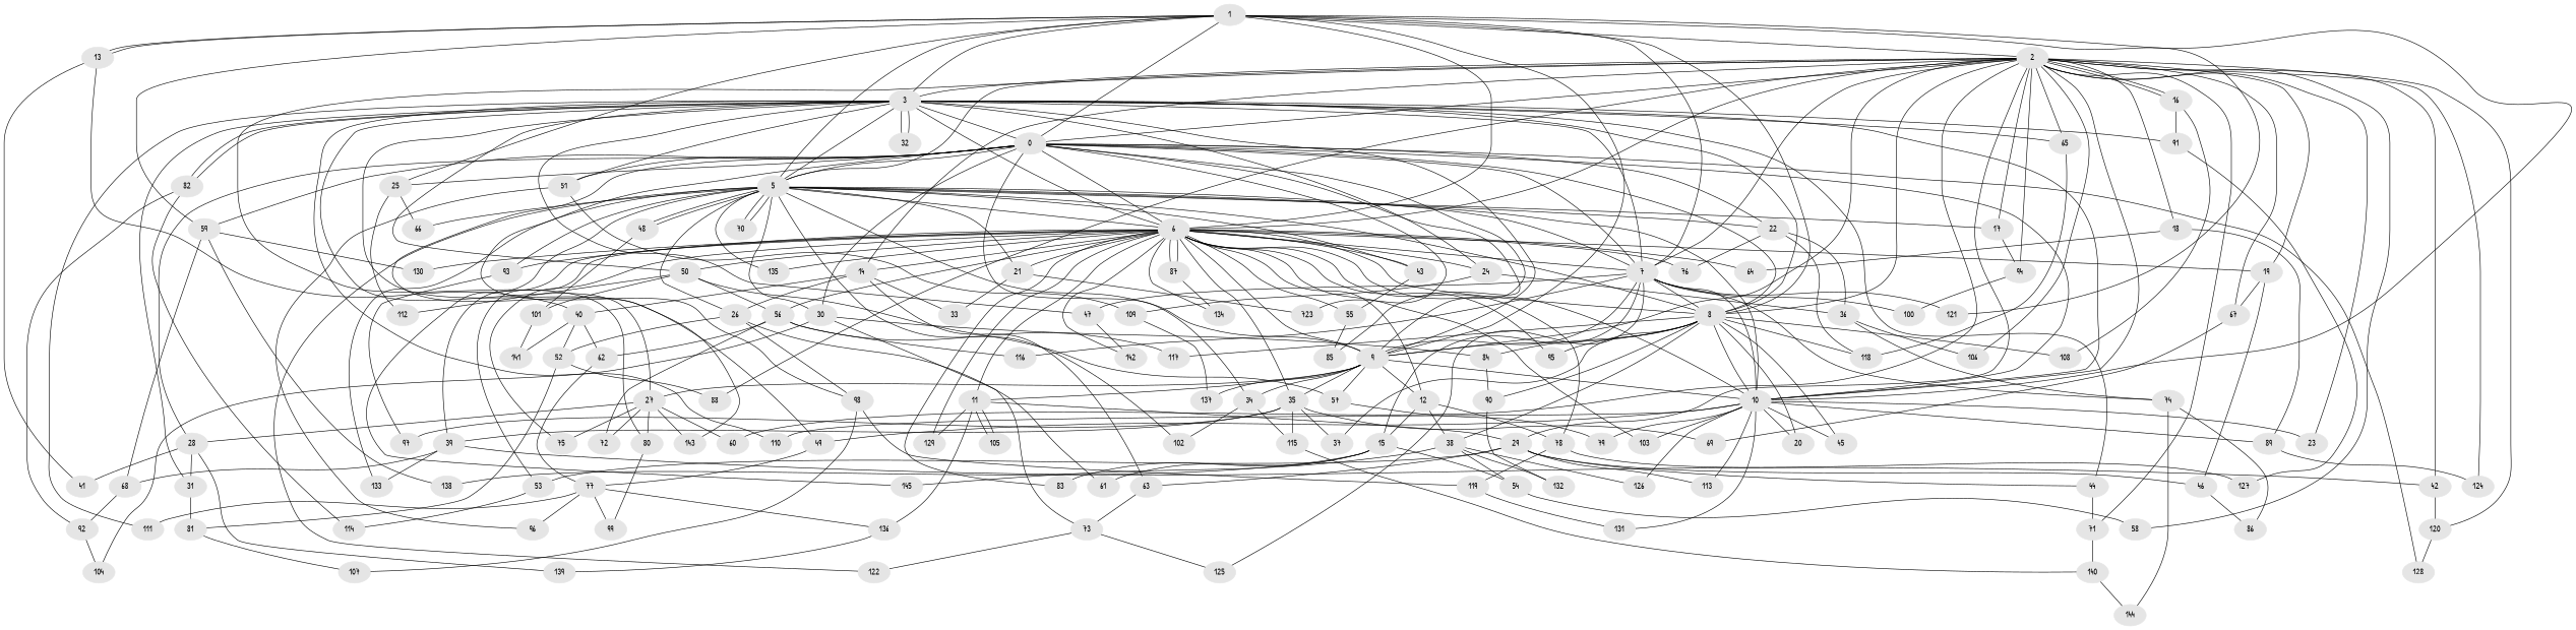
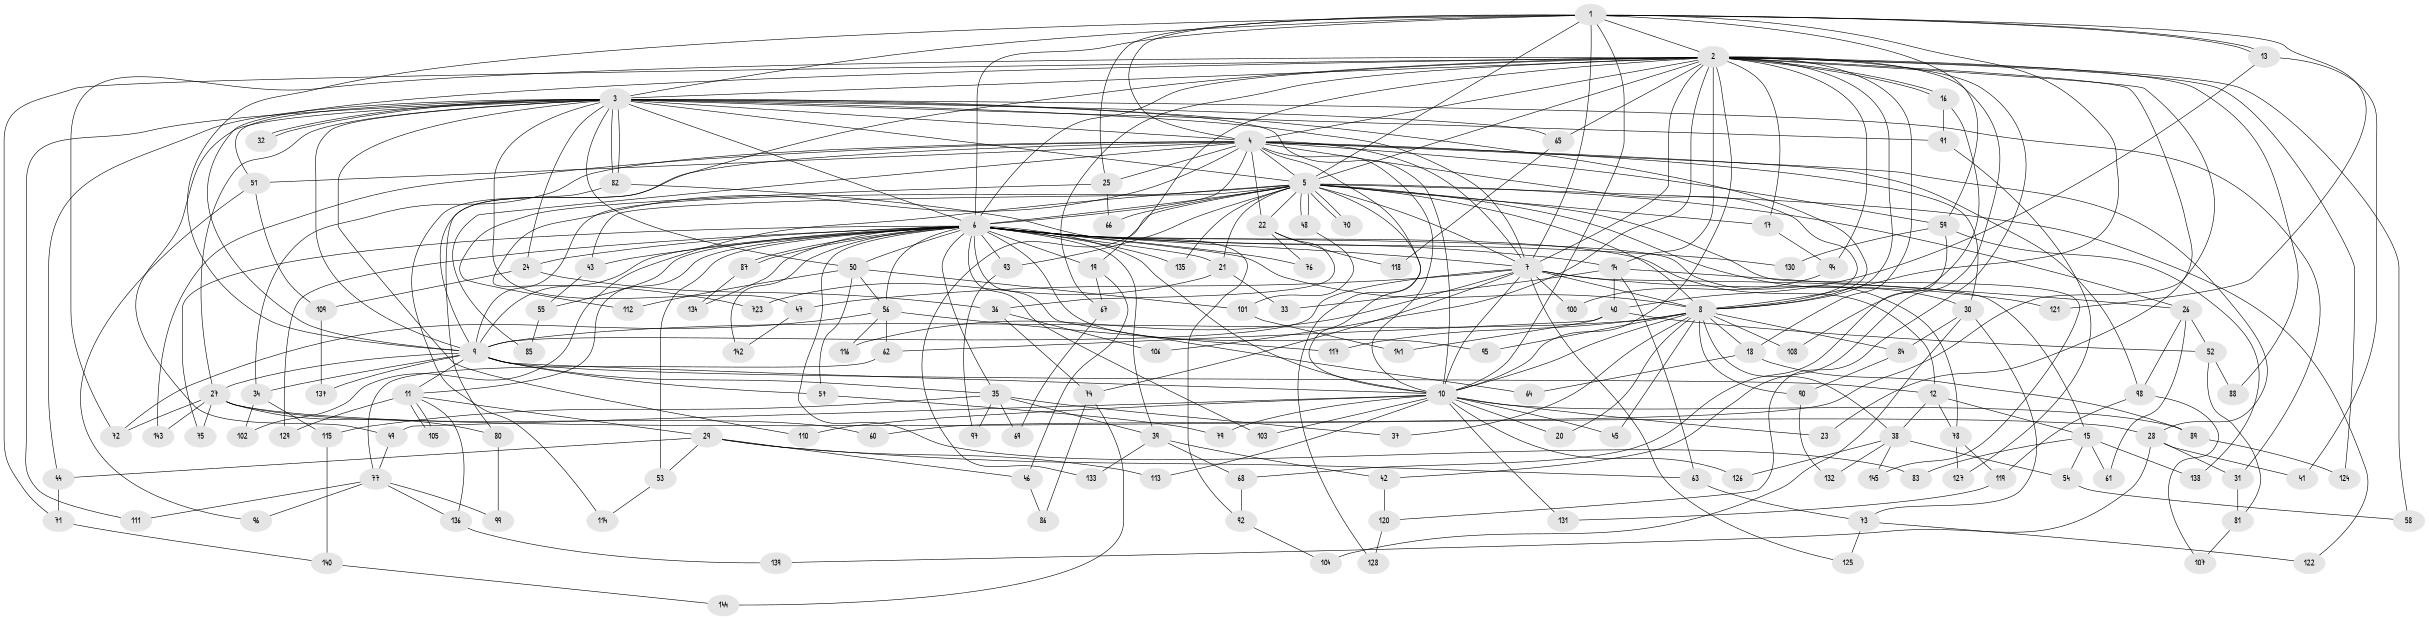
  graph {
    fontname="Patrick Hand"
    node [color=gray90 fontname="Patrick Hand" style=filled]
    edge [fontname="Patrick Hand"]
    1
    2
    3
-   4 [label=0]
+   4
    5
    6
    7
    8
    9
    10
    13
    25
    59
    121
    14
    16
    17
    18
    19
    23
    29
    42
    58
    60
    65
    67
    71
    80
    88
    94
    106
    120
    124
    24
    27
    31
    32
    44
    47
    49
    50
    51
    82
    91
    110
    111
    22
    28
    30
    34
    85
    98
    n53 [label=723]
    128
    143
    21
    26
    43
    48
    66
    70
    93
    102
    122
    133
    135
    145
    11
    12
    35
    39
    53
    55
    56
    64
    75
    76
    78
    83
    87
    95
    103
    129
    130
    134
    142
    15
    74
    100
    116
    125
    20
    37
    38
    45
    84
    90
    108
    117
    57
    137
    79
    89
    113
    126
    131
    40
    41
    112
    138
    68
    33
    63
    46
    118
    69
    140
    99
    36
    109
    72
    81
    77
    101
    96
    114
    92
    127
    139
    73
    104
    115
    119
    107
    61
    52
    97
    105
    136
    62
    54
    86
    144
    132
    141
    1 -- 2
    1 -- 3
    1 -- 4
    1 -- 5
    1 -- 6
    1 -- 7
    1 -- 8
    1 -- 9
    1 -- 10
    1 -- 13
    1 -- 13
    1 -- 25
    1 -- 59
    1 -- 121
    2 -- 3
    2 -- 4
    2 -- 5
    2 -- 6
    2 -- 7
    2 -- 8
    2 -- 9
    2 -- 10
    2 -- 14
    2 -- 16
    2 -- 16
    2 -- 17
    2 -- 18
    2 -- 19
    2 -- 23
-   2 -- 29
+   2 -- 72
    2 -- 42
    2 -- 58
    2 -- 60
    2 -- 65
    2 -- 67
    2 -- 71
    2 -- 80
    2 -- 88
    2 -- 94
    2 -- 106
    2 -- 120
    2 -- 124
    3 -- 4
    3 -- 5
    3 -- 6
    3 -- 7
    3 -- 8
    3 -- 9
    3 -- 10
    3 -- 65
    3 -- 24
    3 -- 27
    3 -- 31
    3 -- 32
    3 -- 32
    3 -- 44
    3 -- 47
    3 -- 49
    3 -- 50
    3 -- 51
    3 -- 82
    3 -- 82
    3 -- 91
    3 -- 110
    3 -- 111
    4 -- 5
    4 -- 6
    4 -- 7
    4 -- 8
    4 -- 9
    4 -- 10
    4 -- 25
    4 -- 59
    4 -- 51
    4 -- 22
    4 -- 28
    4 -- 30
    4 -- 34
    4 -- 85
    4 -- 98
    4 -- n53
    4 -- 128
    4 -- 143
    5 -- 6
    5 -- 7
    5 -- 8
    5 -- 9
    5 -- 10
    5 -- 17
    5 -- 22
    5 -- 30
    5 -- 21
    5 -- 26
    5 -- 43
    5 -- 48
    5 -- 48
    5 -- 66
    5 -- 70
    5 -- 70
    5 -- 93
    5 -- 102
    5 -- 122
    5 -- 133
    5 -- 135
    5 -- 145
    6 -- 7
    6 -- 8
    6 -- 9
    6 -- 10
    6 -- 14
    6 -- 19
    6 -- 24
    6 -- 50
    6 -- 21
    6 -- 43
    6 -- 93
    6 -- 135
    6 -- 11
    6 -- 12
    6 -- 35
    6 -- 39
    6 -- 53
    6 -- 55
    6 -- 56
    6 -- 64
    6 -- 75
    6 -- 76
    6 -- 78
    6 -- 83
    6 -- 87
    6 -- 87
    6 -- 95
    6 -- 103
    6 -- 129
    6 -- 130
    6 -- 134
    6 -- 142
    7 -- 8
    7 -- 9
    7 -- 10
    7 -- 121
    7 -- 47
    7 -- 15
    7 -- 74
    7 -- 100
    7 -- 116
    7 -- 125
    8 -- 9
    8 -- 10
-   8 -- 118
+   8 -- 18
    8 -- 95
    8 -- 20
    8 -- 37
    8 -- 38
    8 -- 45
    8 -- 84
    8 -- 90
    8 -- 108
    8 -- 117
    9 -- 10
    9 -- 27
    9 -- 34
    9 -- 11
    9 -- 12
    9 -- 35
    9 -- 57
    9 -- 137
    10 -- 23
    10 -- 49
    10 -- 110
    10 -- 103
    10 -- 20
    10 -- 45
    10 -- 79
    10 -- 89
    10 -- 113
    10 -- 126
    10 -- 131
    13 -- 40
    13 -- 41
    25 -- 66
    25 -- 112
    59 -- 130
    59 -- 138
    59 -- 68
    14 -- 26
    14 -- 40
    14 -- 33
    14 -- 63
    16 -- 91
    16 -- 108
    17 -- 94
    18 -- 64
    18 -- 89
    19 -- 67
    19 -- 46
    29 -- 44
    29 -- 53
    29 -- 113
    29 -- 63
    29 -- 46
    42 -- 120
    65 -- 118
    67 -- 69
    71 -- 140
    80 -- 99
    94 -- 100
    120 -- 128
    24 -- 36
    24 -- 109
    27 -- 60
    27 -- 80
    27 -- 28
    27 -- 143
    27 -- 75
    27 -- 72
    31 -- 81
    44 -- 71
    47 -- 142
    49 -- 77
    50 -- 56
    50 -- 57
    50 -- 112
    50 -- 101
    51 -- 109
    51 -- 96
    82 -- 114
    82 -- 92
    91 -- 127
    22 -- 76
    22 -- 118
    22 -- 36
    28 -- 31
    28 -- 41
    28 -- 139
    30 -- 84
    30 -- 73
    30 -- 104
    34 -- 102
    34 -- 115
    98 -- 119
    98 -- 107
    21 -- n53
    21 -- 33
    26 -- 98
    26 -- 61
    26 -- 52
    43 -- 55
    48 -- 101
    93 -- 97
    11 -- 29
    11 -- 129
    11 -- 105
    11 -- 105
    11 -- 136
    12 -- 78
    12 -- 15
    12 -- 38
    35 -- 39
    35 -- 37
    35 -- 69
    35 -- 115
    35 -- 97
    39 -- 42
    39 -- 133
    39 -- 68
    53 -- 114
    55 -- 85
    56 -- 116
    56 -- 117
    56 -- 72
    56 -- 62
    78 -- 127
    78 -- 119
    87 -- 134
    15 -- 83
    15 -- 138
    15 -- 61
    15 -- 54
    74 -- 86
    74 -- 144
    38 -- 145
    38 -- 126
    38 -- 54
    38 -- 132
    84 -- 90
    90 -- 132
    57 -- 79
    89 -- 124
    40 -- 52
    40 -- 62
    40 -- 141
    68 -- 92
    63 -- 73
    46 -- 86
    140 -- 144
    36 -- 106
    36 -- 74
    109 -- 137
    81 -- 107
    77 -- 111
    77 -- 99
    77 -- 96
    77 -- 136
    101 -- 141
    92 -- 104
    73 -- 122
    73 -- 125
    115 -- 140
    119 -- 131
    52 -- 88
    52 -- 81
    136 -- 139
    62 -- 77
    54 -- 58
  }
